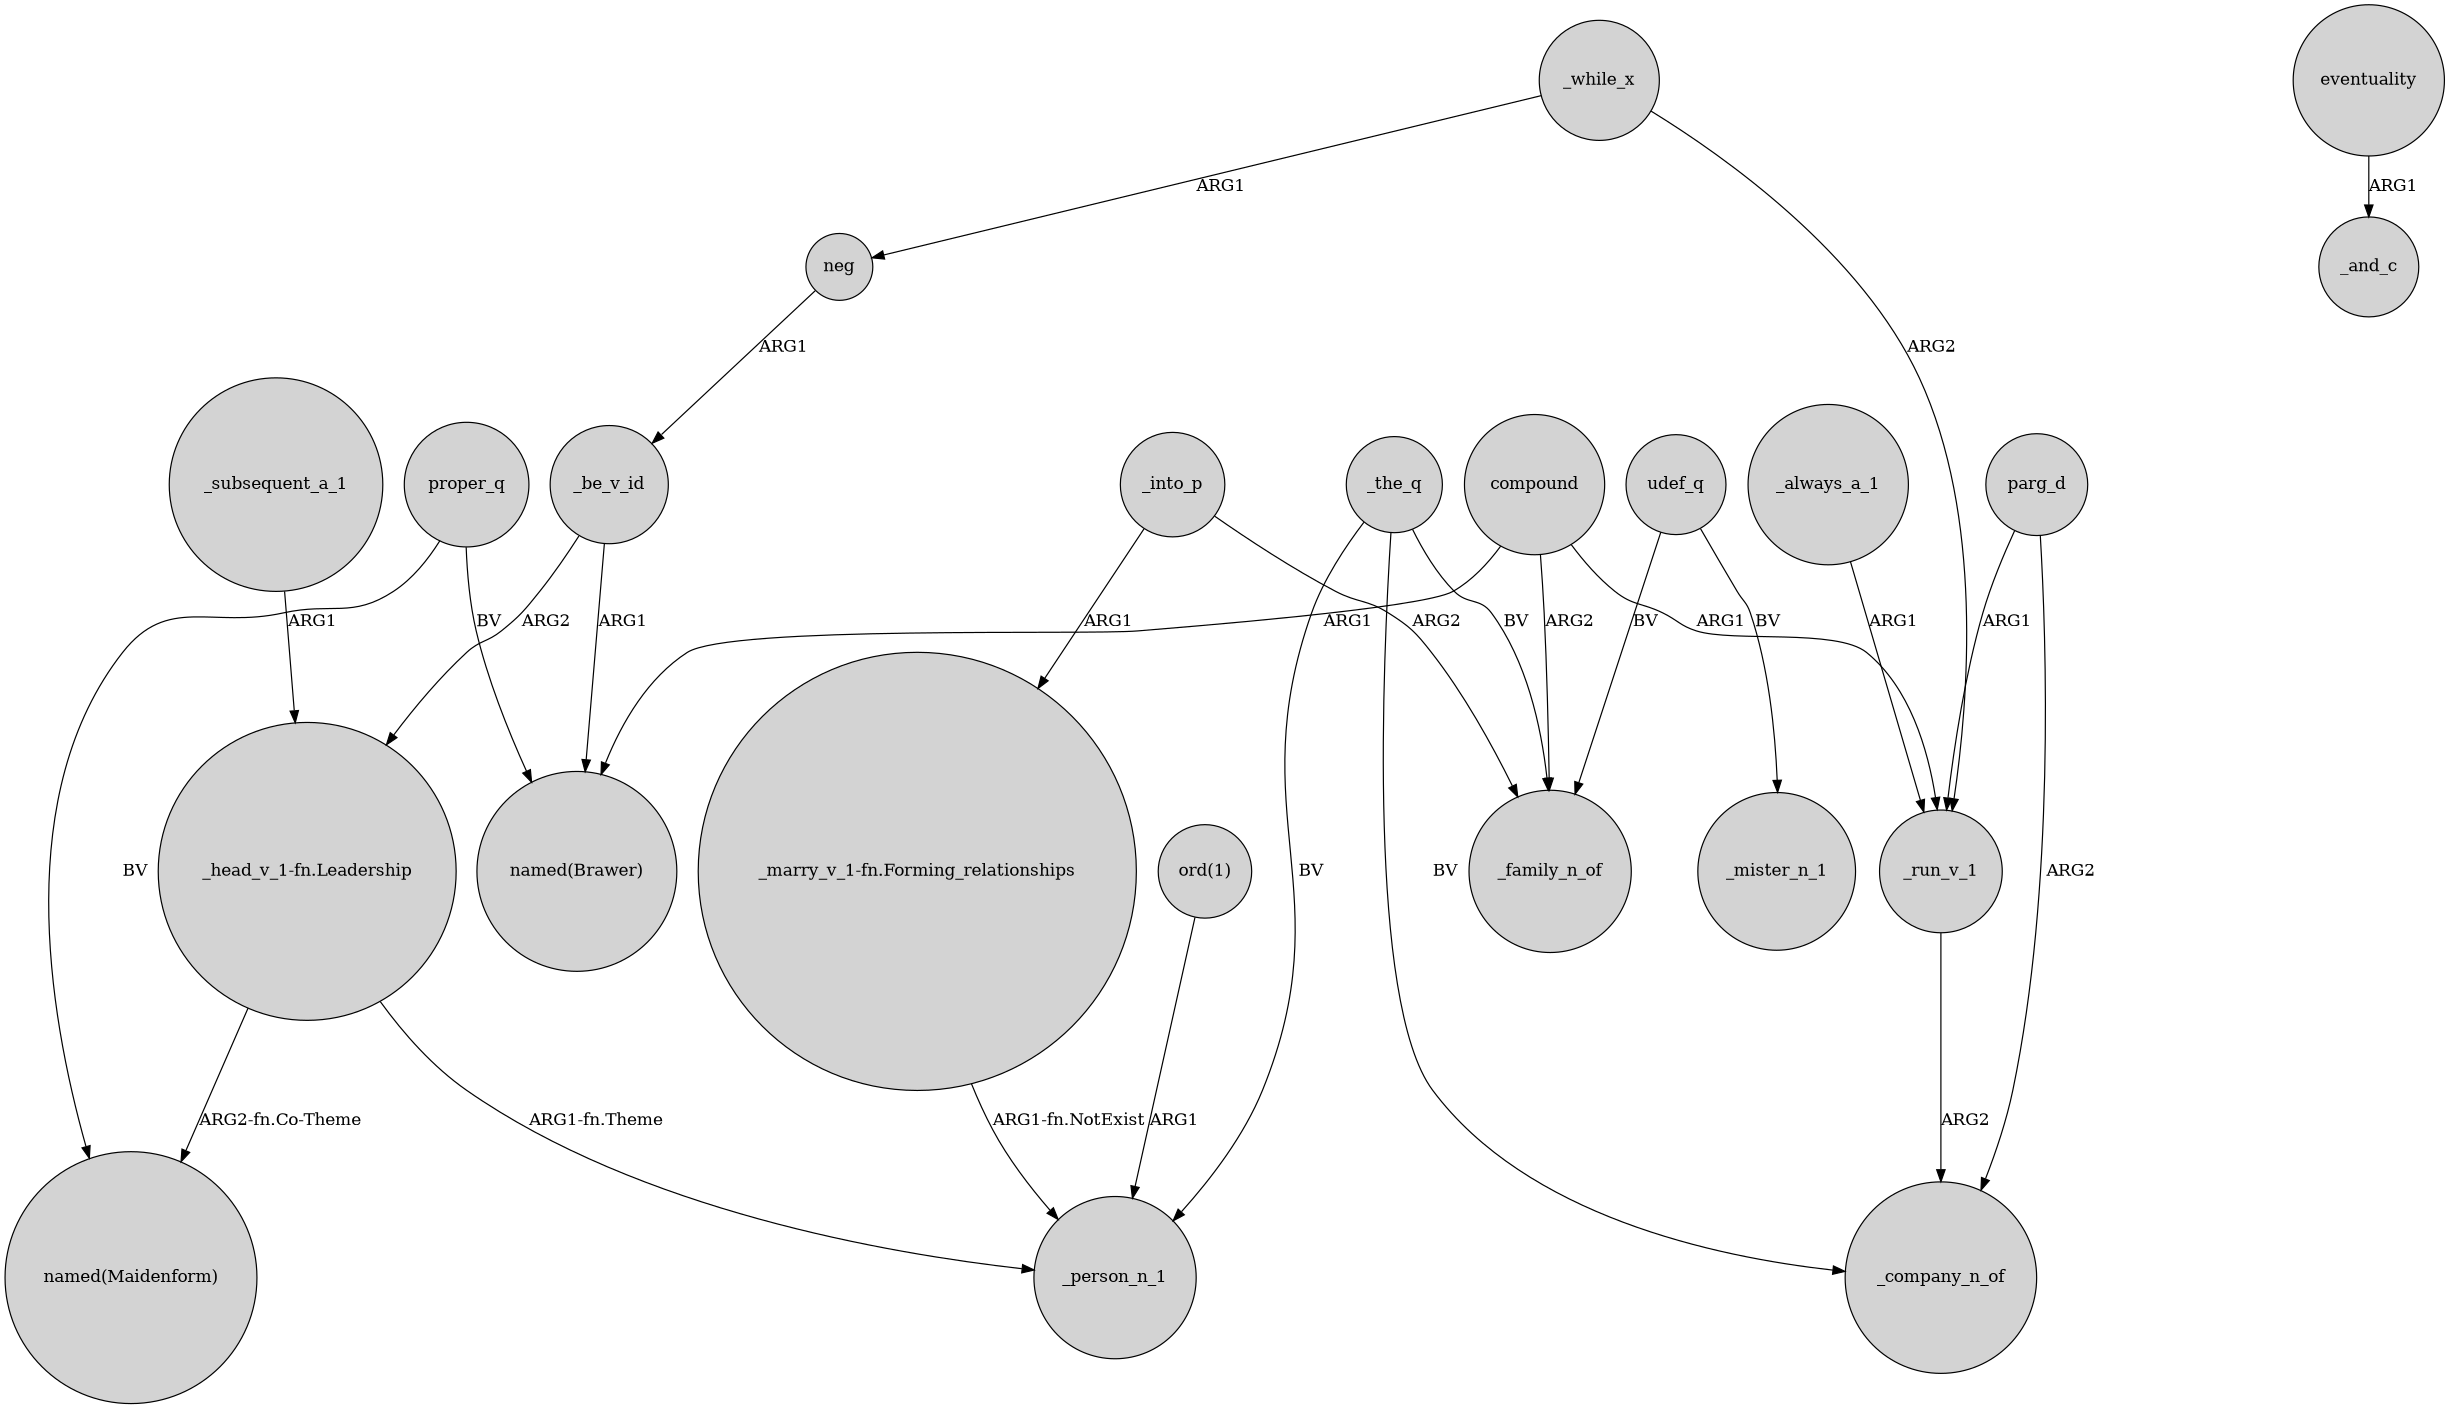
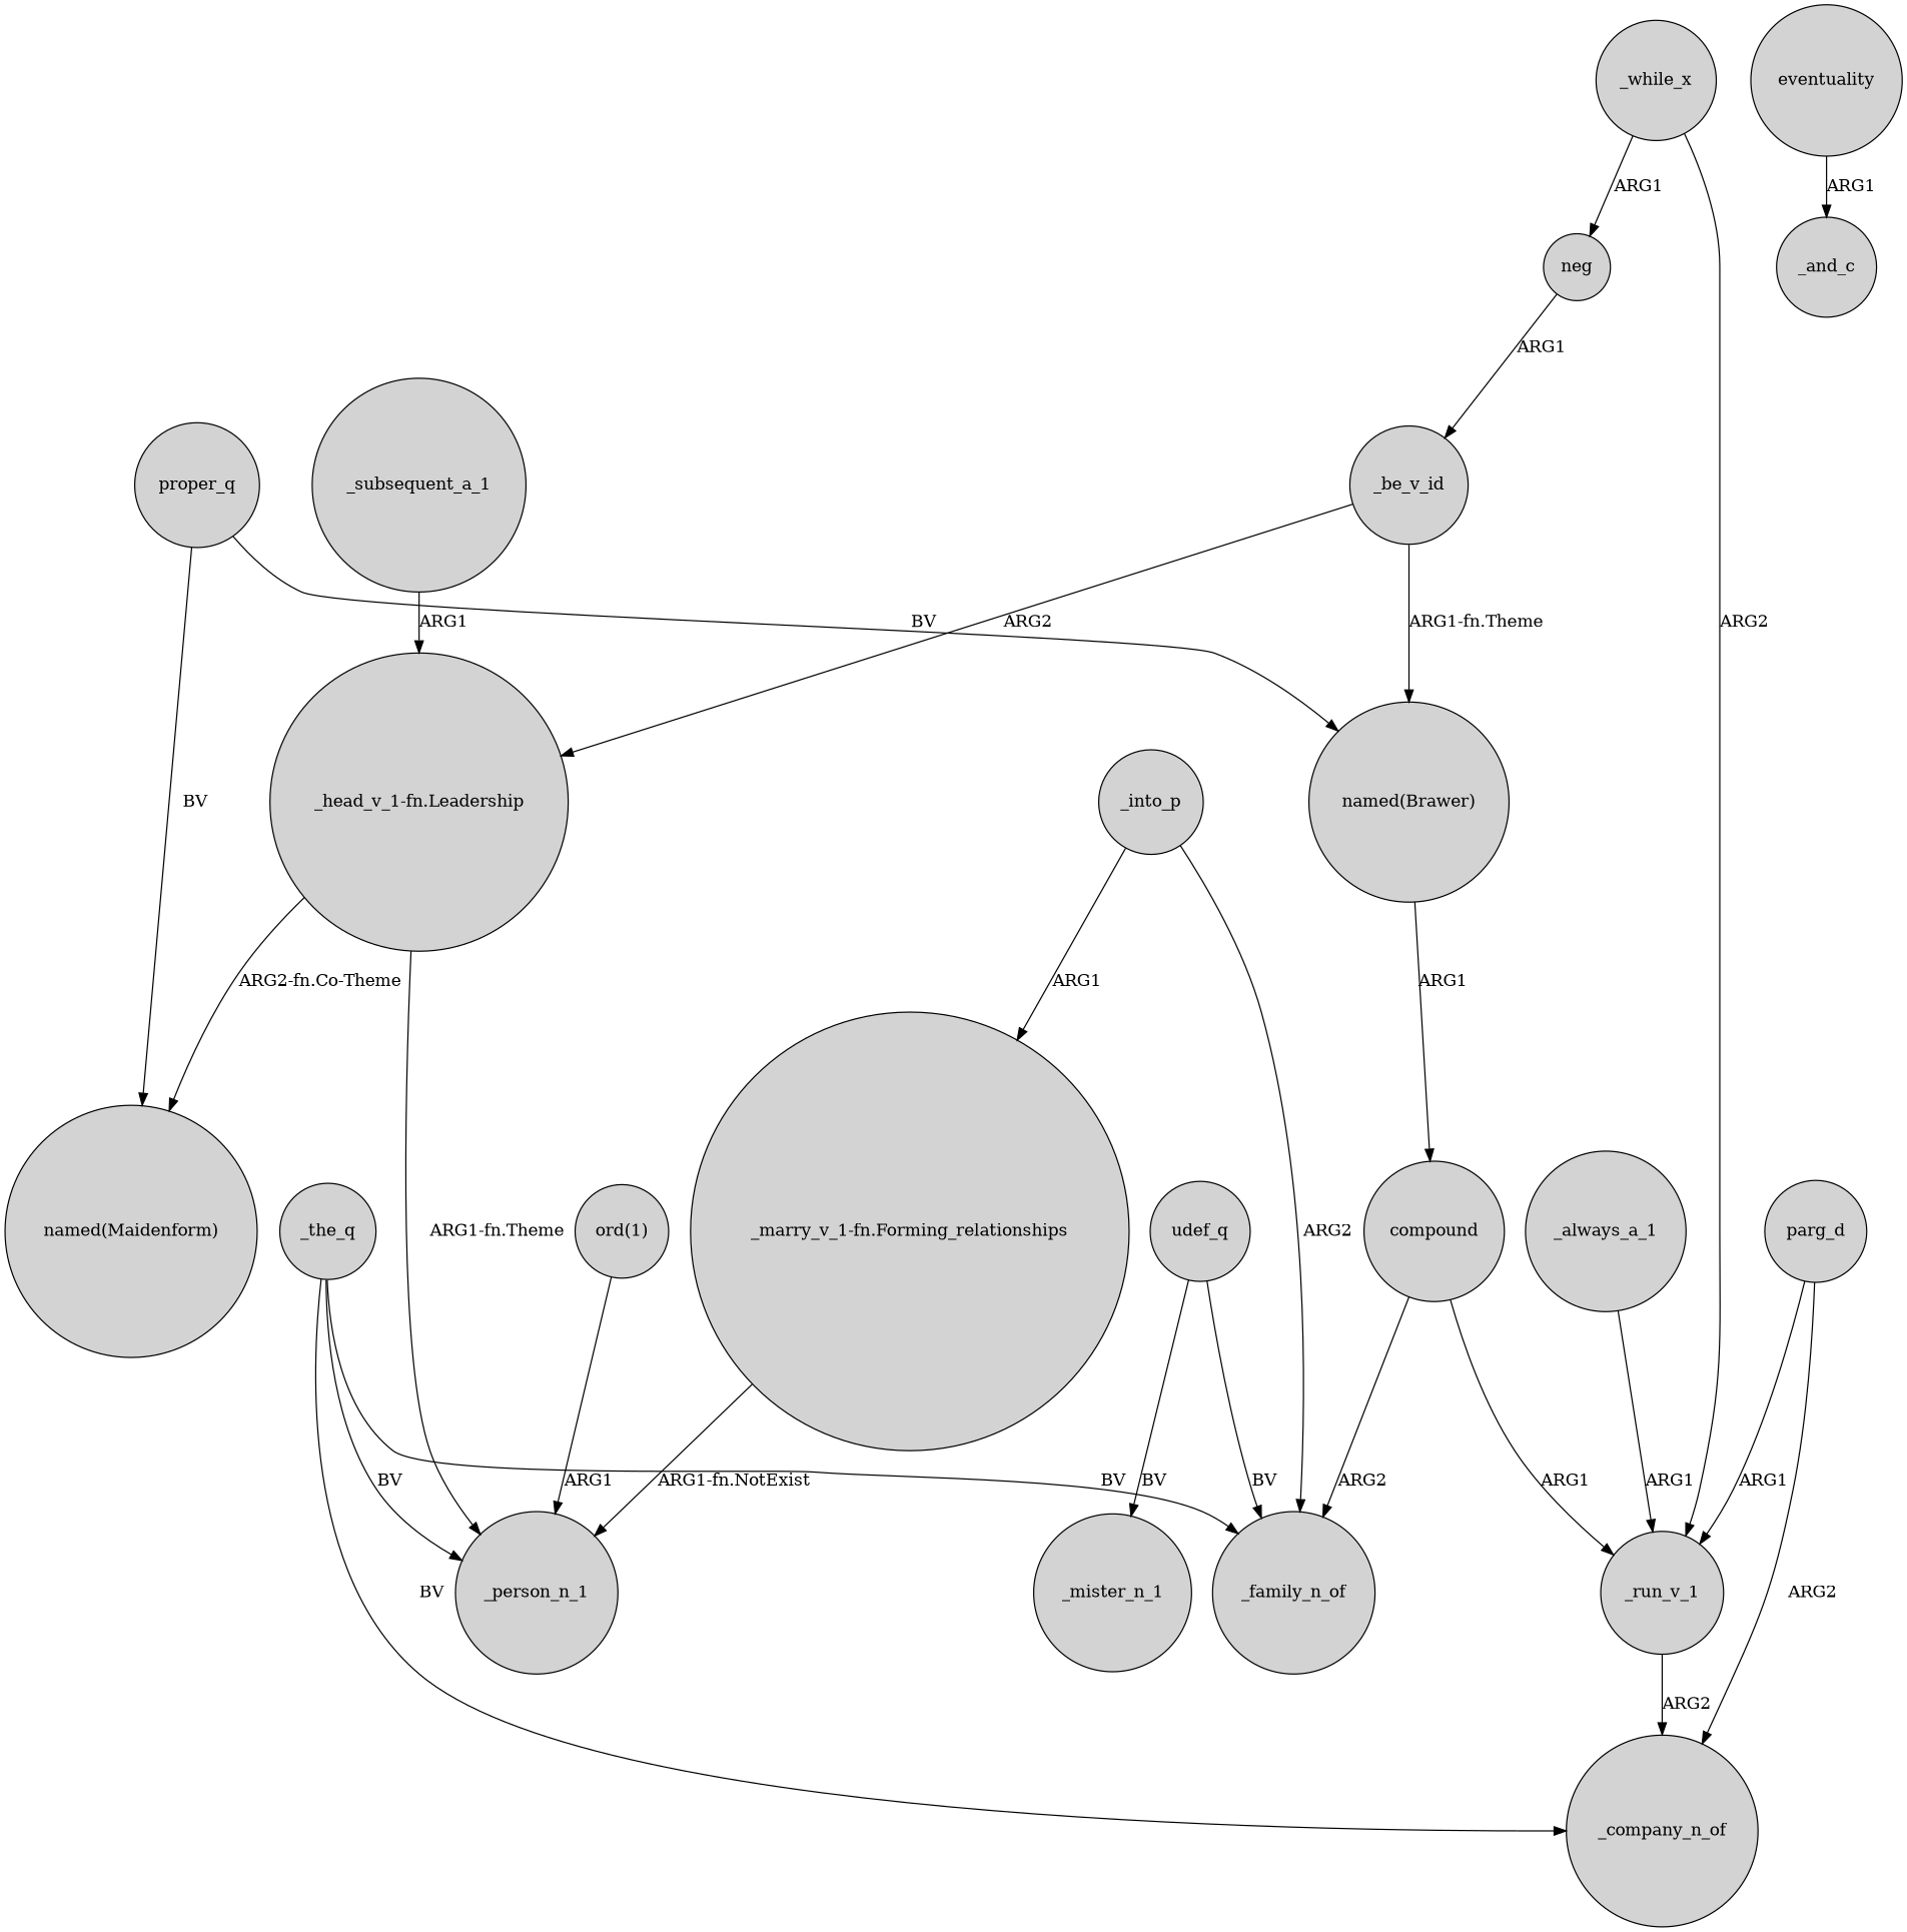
  digraph {
    node [shape=circle style=filled]
    proper_q
    "named(Maidenform)"
    "named(Brawer)"
    _be_v_id
    "_head_v_1-fn.Leadership"
    _into_p
    _family_n_of
    "_marry_v_1-fn.Forming_relationships"
    _person_n_1
    compound
    _run_v_1
    _company_n_of
    udef_q
    _mister_n_1
    _while_x
    neg
    parg_d
    _the_q
    _subsequent_a_1
    _always_a_1
    "ord(1)"
    eventuality
    _and_c
    proper_q -> "named(Maidenform)" [label=BV]
    proper_q -> "named(Brawer)" [label=BV]
-   _be_v_id -> "named(Brawer)" [label=ARG1]
+   _be_v_id -> "named(Brawer)" [label="ARG1-fn.Theme"]
    _be_v_id -> "_head_v_1-fn.Leadership" [label=ARG2]
    "_head_v_1-fn.Leadership" -> "named(Maidenform)" [label="ARG2-fn.Co-Theme"]
    "_head_v_1-fn.Leadership" -> _person_n_1 [label="ARG1-fn.Theme"]
    _into_p -> _family_n_of [label=ARG2]
    _into_p -> "_marry_v_1-fn.Forming_relationships" [label=ARG1]
    "_marry_v_1-fn.Forming_relationships" -> _person_n_1 [label="ARG1-fn.NotExist"]
-   compound -> "named(Brawer)" [label=ARG1]
+   "named(Brawer)" -> compound [label=ARG1]
    compound -> _family_n_of [label=ARG2]
    compound -> _run_v_1 [label=ARG1]
    _run_v_1 -> _company_n_of [label=ARG2]
    udef_q -> _family_n_of [label=BV]
    udef_q -> _mister_n_1 [label=BV]
    _while_x -> _run_v_1 [label=ARG2]
    _while_x -> neg [label=ARG1]
    neg -> _be_v_id [label=ARG1]
    parg_d -> _run_v_1 [label=ARG1]
    parg_d -> _company_n_of [label=ARG2]
    _the_q -> _family_n_of [label=BV]
    _the_q -> _person_n_1 [label=BV]
    _the_q -> _company_n_of [label=BV]
    _subsequent_a_1 -> "_head_v_1-fn.Leadership" [label=ARG1]
    _always_a_1 -> _run_v_1 [label=ARG1]
    "ord(1)" -> _person_n_1 [label=ARG1]
    eventuality -> _and_c [label=ARG1]
  }
